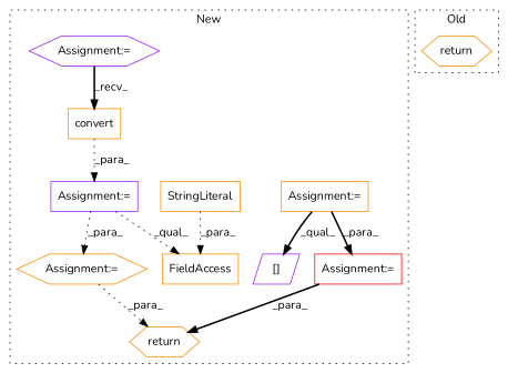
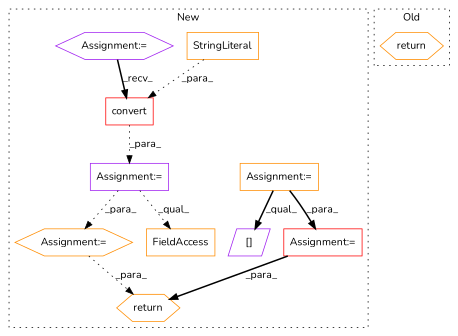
  digraph {
    fontname=Nunito
    node [a=7 color=darkorange fontname=Nunito l=1 s=693 shape=box]
    edge [fontname=Nunito style=dotted]
-   n1 [a=32 l="8,1" label=convert s="725,738"]
+   n1 [a=32 color=red l="8,1" label=convert s="725,738"]
    n2 [a=41 l=12 label=return s=1065 shape=hexagon]
    n3 [label="Assignment:=" s=751]
    n4 [a=45 l=5 label=StringLiteral s=733]
    n5 [color=purple l=5 label="Assignment:=" s=663 shape=hexagon]
    n6 [label="Assignment:=" s=1032 shape=hexagon]
    n7 [a=22 l=8 label=FieldAccess s=813]
    n8 [a=2 color=purple l="7,1" label="[]" s="827,851" shape=parallelogram]
    n9 [color=red label="Assignment:=" s=973]
    n10 [color=purple label="Assignment:="]
    n11 [a=41 l=7 label=return shape=hexagon]
    subgraph cluster_1 {
      label=New
      style=dotted
      n1
      n2
      n3
      n4
      n5
      n6
      n7
      n8
      n9
      n10
    }
    subgraph cluster_2 {
      label=Old
      style=dotted
      n11
    }
    n1 -> n10 [label=_para_]
    n3 -> n8 [label=_qual_ style=bold]
    n3 -> n9 [label=_para_ style=bold]
-   n4 -> n7 [label=_para_]
+   n4 -> n1 [label=_para_]
    n5 -> n1 [label=_recv_ style=bold]
    n6 -> n2 [label=_para_]
    n9 -> n2 [label=_para_ style=bold]
    n10 -> n6 [label=_para_]
    n10 -> n7 [label=_qual_]
  }
